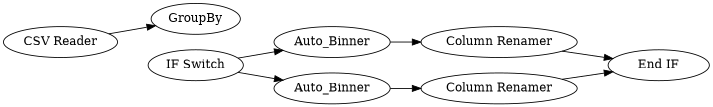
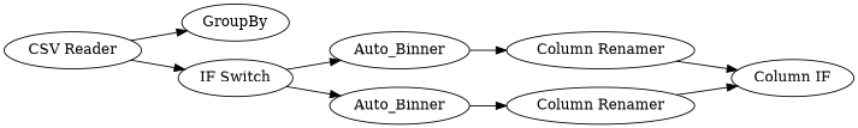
  digraph {
    rankdir=LR
    n1 [label=Auto_Binner]
    n2 [label="Column Renamer"]
-   n3 [label="End IF"]
+   n3 [label="Column IF"]
    n4 [label=GroupBy]
    n5 [label="Column Renamer"]
    n6 [label="IF Switch"]
    n7 [label=Auto_Binner]
    n8 [label="CSV Reader"]
    n1 -> n2
    n2 -> n3
    n5 -> n3
    n6 -> n1
    n6 -> n7
    n7 -> n5
    n8 -> n4
+   n8 -> n6
  }
